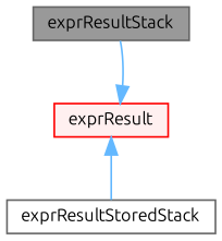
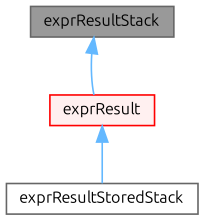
  digraph {
    fontname=Ubuntu
    node [color=gray40 fontname=Ubuntu fontsize=10 shape=box style=filled]
    edge [color=steelblue1 dir=back fontname=Ubuntu fontsize=10 labelfontname=Helvetica labelfontsize=10 style=solid]
    n1 [fillcolor=grey60 fontcolor=black height=0.2 label=exprResultStack width=0.4]
    n2 [fillcolor=white height=0.2 label=exprResultStoredStack width=0.4]
    n3 [color=red fillcolor="#FFF0F0" height=0.2 label=exprResult width=0.4]
-   n3 -> n1
+   n1 -> n3
    n3 -> n2
  }
